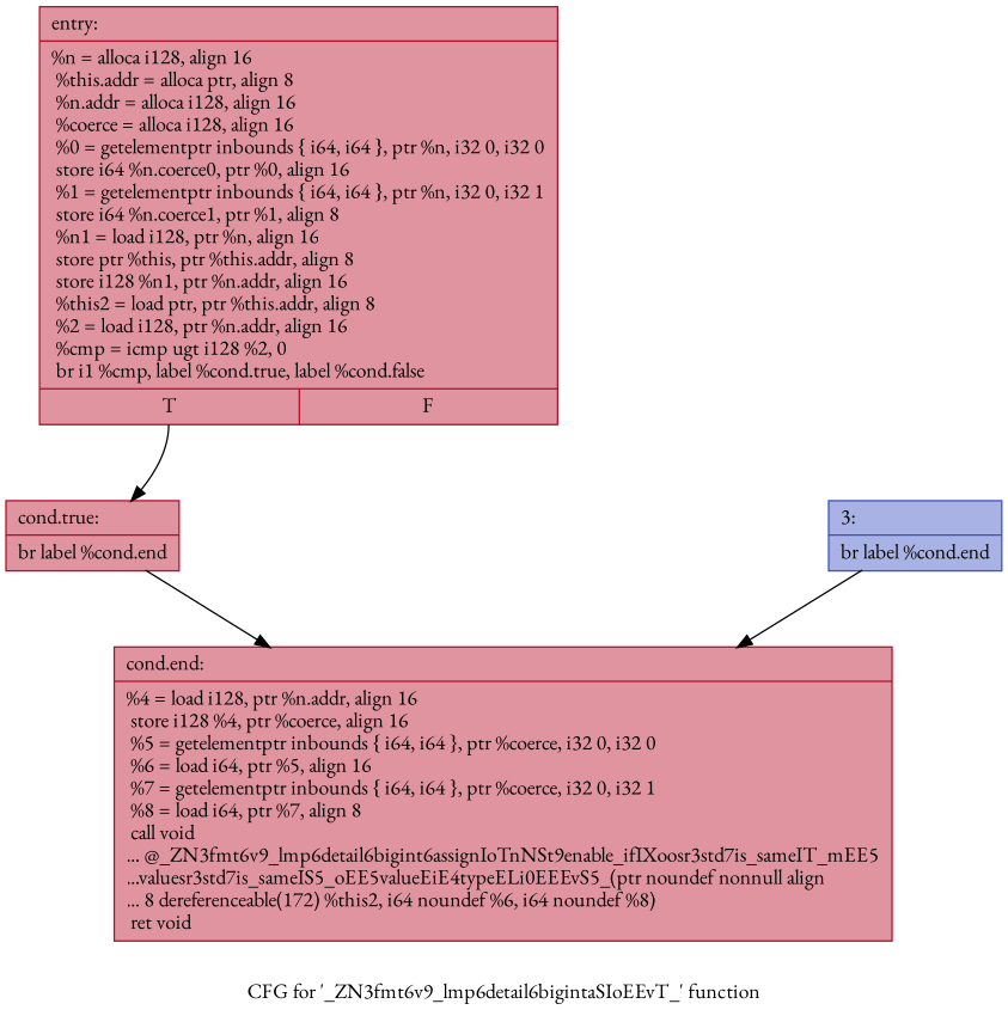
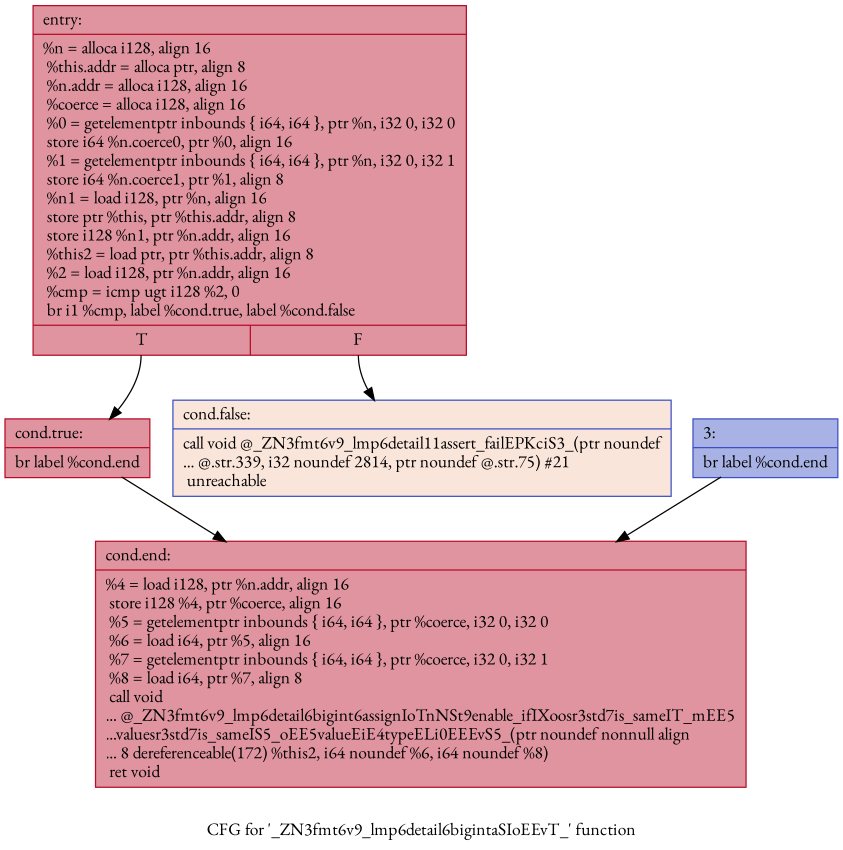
  digraph {
    label="CFG for '_ZN3fmt6v9_lmp6detail6bigintaSIoEEvT_' function"
    fontname="EB Garamond"
    node [color="#b70d28ff" fillcolor="#b70d2870" fontname="EB Garamond" shape=record style=filled]
    edge [fontname="EB Garamond"]
    n1 [label="{entry:\l|  %n = alloca i128, align 16\l  %this.addr = alloca ptr, align 8\l  %n.addr = alloca i128, align 16\l  %coerce = alloca i128, align 16\l  %0 = getelementptr inbounds \{ i64, i64 \}, ptr %n, i32 0, i32 0\l  store i64 %n.coerce0, ptr %0, align 16\l  %1 = getelementptr inbounds \{ i64, i64 \}, ptr %n, i32 0, i32 1\l  store i64 %n.coerce1, ptr %1, align 8\l  %n1 = load i128, ptr %n, align 16\l  store ptr %this, ptr %this.addr, align 8\l  store i128 %n1, ptr %n.addr, align 16\l  %this2 = load ptr, ptr %this.addr, align 8\l  %2 = load i128, ptr %n.addr, align 16\l  %cmp = icmp ugt i128 %2, 0\l  br i1 %cmp, label %cond.true, label %cond.false\l|{<s0>T|<s1>F}}"]
    n2 [label="{cond.true:\l|  br label %cond.end\l}"]
+   n3 [color="#3d50c3ff" fillcolor="#f4c5ad70" label="{cond.false:\l|  call void @_ZN3fmt6v9_lmp6detail11assert_failEPKciS3_(ptr noundef\l... @.str.339, i32 noundef 2814, ptr noundef @.str.75) #21\l  unreachable\l}"]
    n4 [label="{cond.end:\l|  %4 = load i128, ptr %n.addr, align 16\l  store i128 %4, ptr %coerce, align 16\l  %5 = getelementptr inbounds \{ i64, i64 \}, ptr %coerce, i32 0, i32 0\l  %6 = load i64, ptr %5, align 16\l  %7 = getelementptr inbounds \{ i64, i64 \}, ptr %coerce, i32 0, i32 1\l  %8 = load i64, ptr %7, align 8\l  call void\l... @_ZN3fmt6v9_lmp6detail6bigint6assignIoTnNSt9enable_ifIXoosr3std7is_sameIT_mEE5\l...valuesr3std7is_sameIS5_oEE5valueEiE4typeELi0EEEvS5_(ptr noundef nonnull align\l... 8 dereferenceable(172) %this2, i64 noundef %6, i64 noundef %8)\l  ret void\l}"]
    n5 [color="#3d50c3ff" fillcolor="#3d50c370" label="{3:\l|  br label %cond.end\l}"]
    n1 -> n2 [tailport=s0]
+   n1 -> n3 [tailport=s1]
    n2 -> n4
    n5 -> n4
  }
